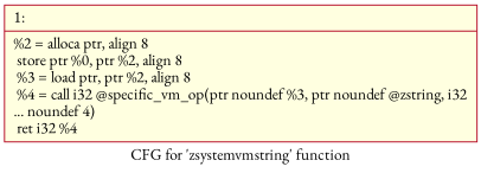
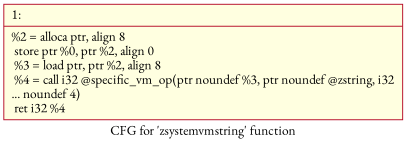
  digraph {
    label="CFG for 'zsystemvmstring' function"
    fontname="EB Garamond"
-   n1 [color="#b70d28ff" fillcolor=lightyellow fontname="EB Garamond" label="{1:\l|  %2 = alloca ptr, align 8\l  store ptr %0, ptr %2, align 8\l  %3 = load ptr, ptr %2, align 8\l  %4 = call i32 @specific_vm_op(ptr noundef %3, ptr noundef @zstring, i32\l... noundef 4)\l  ret i32 %4\l}" shape=record style=filled]
+   n1 [color="#b70d28ff" fillcolor=lightyellow fontname="EB Garamond" label="{1:\l|  %2 = alloca ptr, align 8\l  store ptr %0, ptr %2, align 0\l  %3 = load ptr, ptr %2, align 8\l  %4 = call i32 @specific_vm_op(ptr noundef %3, ptr noundef @zstring, i32\l... noundef 4)\l  ret i32 %4\l}" shape=record style=filled]
  }
